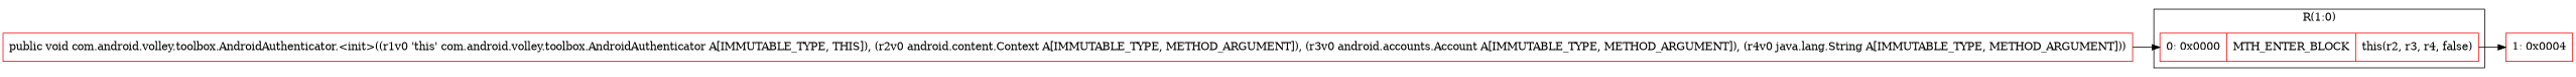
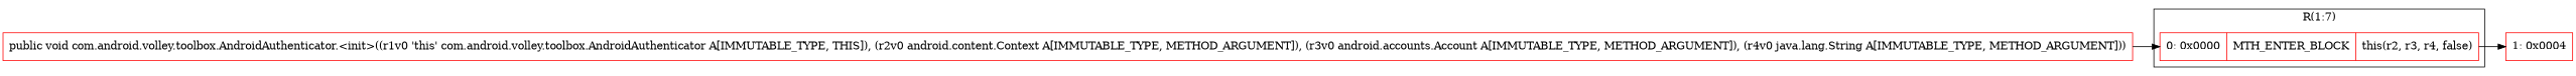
  digraph {
    rankdir=LR
    node [color=red shape=record]
    edge [style=solid]
    n1 [label="{0\:\ 0x0000|MTH_ENTER_BLOCK\l|this(r2, r3, r4, false)\l}"]
    n2 [label="{1\:\ 0x0004}"]
    n3 [label="{public void com.android.volley.toolbox.AndroidAuthenticator.\<init\>((r1v0 'this' com.android.volley.toolbox.AndroidAuthenticator A[IMMUTABLE_TYPE, THIS]), (r2v0 android.content.Context A[IMMUTABLE_TYPE, METHOD_ARGUMENT]), (r3v0 android.accounts.Account A[IMMUTABLE_TYPE, METHOD_ARGUMENT]), (r4v0 java.lang.String A[IMMUTABLE_TYPE, METHOD_ARGUMENT])) }"]
    subgraph cluster_1 {
-     label="R(1:0)"
+     label="R(1:7)"
      n1
    }
    n1 -> n2
    n3 -> n1
  }
